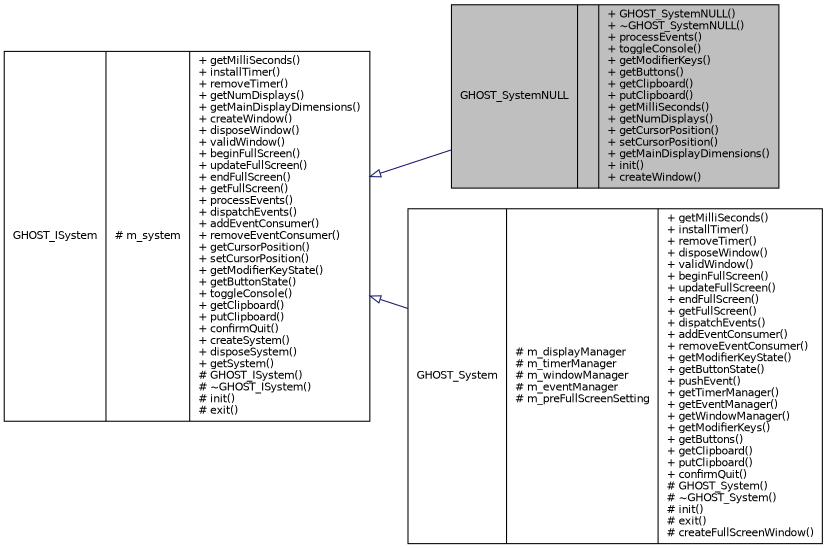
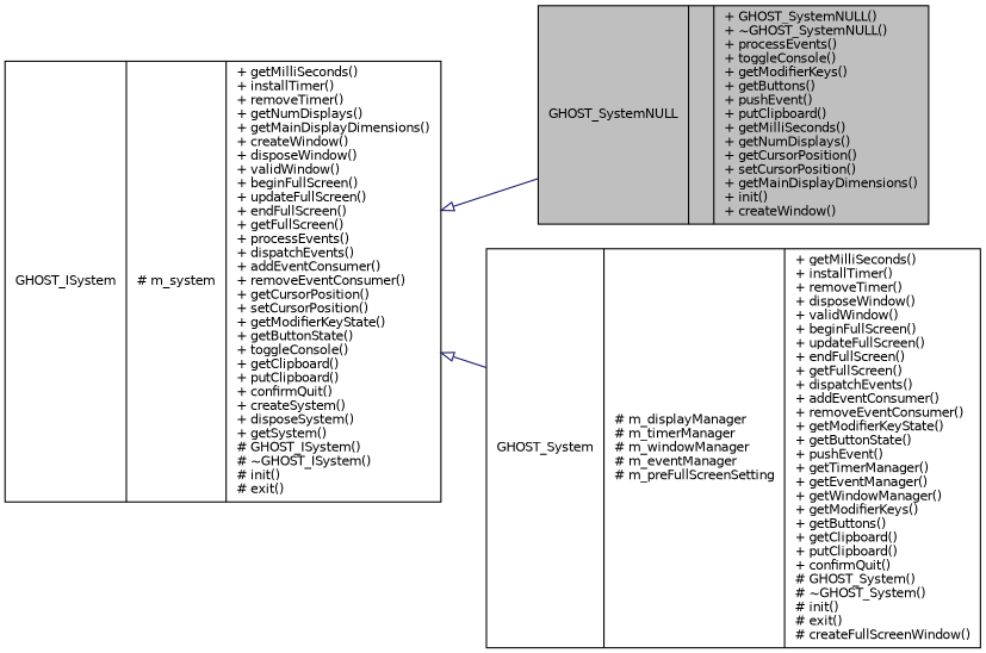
  digraph {
    rankdir=LR
    node [color=black fillcolor=white fontname=Helvetica fontsize=10 shape=record style=filled]
    edge [arrowtail=empty color=midnightblue dir=back fontname=Helvetica fontsize=10 labelfontname=Helvetica labelfontsize=10 style=solid]
-   n1 [fillcolor=grey75 fontcolor=black height=0.2 label="{GHOST_SystemNULL\n||+ GHOST_SystemNULL()\l+ ~GHOST_SystemNULL()\l+ processEvents()\l+ toggleConsole()\l+ getModifierKeys()\l+ getButtons()\l+ getClipboard()\l+ putClipboard()\l+ getMilliSeconds()\l+ getNumDisplays()\l+ getCursorPosition()\l+ setCursorPosition()\l+ getMainDisplayDimensions()\l+ init()\l+ createWindow()\l}" width=0.4]
+   n1 [fillcolor=grey75 fontcolor=black height=0.2 label="{GHOST_SystemNULL\n||+ GHOST_SystemNULL()\l+ ~GHOST_SystemNULL()\l+ processEvents()\l+ toggleConsole()\l+ getModifierKeys()\l+ getButtons()\l+ pushEvent()\l+ putClipboard()\l+ getMilliSeconds()\l+ getNumDisplays()\l+ getCursorPosition()\l+ setCursorPosition()\l+ getMainDisplayDimensions()\l+ init()\l+ createWindow()\l}" width=0.4]
    n2 [height=0.2 label="{GHOST_System\n|# m_displayManager\l# m_timerManager\l# m_windowManager\l# m_eventManager\l# m_preFullScreenSetting\l|+ getMilliSeconds()\l+ installTimer()\l+ removeTimer()\l+ disposeWindow()\l+ validWindow()\l+ beginFullScreen()\l+ updateFullScreen()\l+ endFullScreen()\l+ getFullScreen()\l+ dispatchEvents()\l+ addEventConsumer()\l+ removeEventConsumer()\l+ getModifierKeyState()\l+ getButtonState()\l+ pushEvent()\l+ getTimerManager()\l+ getEventManager()\l+ getWindowManager()\l+ getModifierKeys()\l+ getButtons()\l+ getClipboard()\l+ putClipboard()\l+ confirmQuit()\l# GHOST_System()\l# ~GHOST_System()\l# init()\l# exit()\l# createFullScreenWindow()\l}" width=0.4]
    n3 [height=0.2 label="{GHOST_ISystem\n|# m_system\l|+ getMilliSeconds()\l+ installTimer()\l+ removeTimer()\l+ getNumDisplays()\l+ getMainDisplayDimensions()\l+ createWindow()\l+ disposeWindow()\l+ validWindow()\l+ beginFullScreen()\l+ updateFullScreen()\l+ endFullScreen()\l+ getFullScreen()\l+ processEvents()\l+ dispatchEvents()\l+ addEventConsumer()\l+ removeEventConsumer()\l+ getCursorPosition()\l+ setCursorPosition()\l+ getModifierKeyState()\l+ getButtonState()\l+ toggleConsole()\l+ getClipboard()\l+ putClipboard()\l+ confirmQuit()\l+ createSystem()\l+ disposeSystem()\l+ getSystem()\l# GHOST_ISystem()\l# ~GHOST_ISystem()\l# init()\l# exit()\l}" width=0.4]
    n3 -> n1
    n3 -> n2
  }
